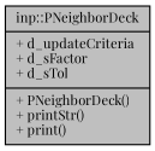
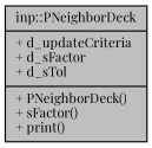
  digraph {
    fontname="Playfair Display"
-   n1 [color=black fillcolor=grey75 fontcolor=black fontname="Playfair Display" fontsize=10 height=0.2 label="{inp::PNeighborDeck\n|+ d_updateCriteria\l+ d_sFactor\l+ d_sTol\l|+ PNeighborDeck()\l+ printStr()\l+ print()\l}" shape=record style=filled width=0.4]
+   n1 [color=black fillcolor=grey75 fontcolor=black fontname="Playfair Display" fontsize=10 height=0.2 label="{inp::PNeighborDeck\n|+ d_updateCriteria\l+ d_sFactor\l+ d_sTol\l|+ PNeighborDeck()\l+ sFactor()\l+ print()\l}" shape=record style=filled width=0.4]
  }
